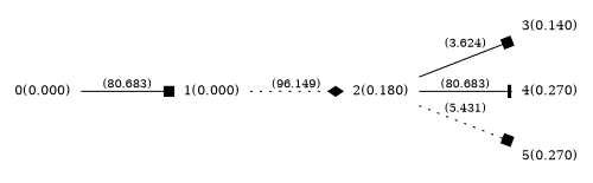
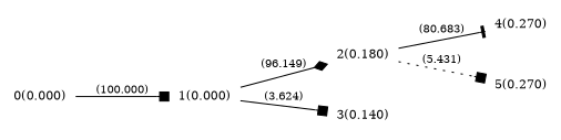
  digraph {
    rankdir=LR
    node [fontsize=11 shape=plaintext]
    edge [arrowhead=box fontsize=10 style=solid]
    n1 [label="0(0.000)"]
    n2 [label="1(0.000)"]
    n3 [label="2(0.180)"]
    n4 [label="3(0.140)"]
    n5 [label="4(0.270)"]
    n6 [label="5(0.270)"]
-   n1 -> n2 [label="(80.683)"]
-   n2 -> n3 [arrowhead=diamond label="(96.149)" style=dotted]
-   n3 -> n4 [label="(3.624)"]
+   n1 -> n2 [label="(100.000)"]
+   n2 -> n3 [arrowhead=diamond label="(96.149)"]
+   n2 -> n4 [label="(3.624)"]
    n3 -> n5 [arrowhead=tee label="(80.683)"]
    n3 -> n6 [label="(5.431)" style=dotted]
  }
